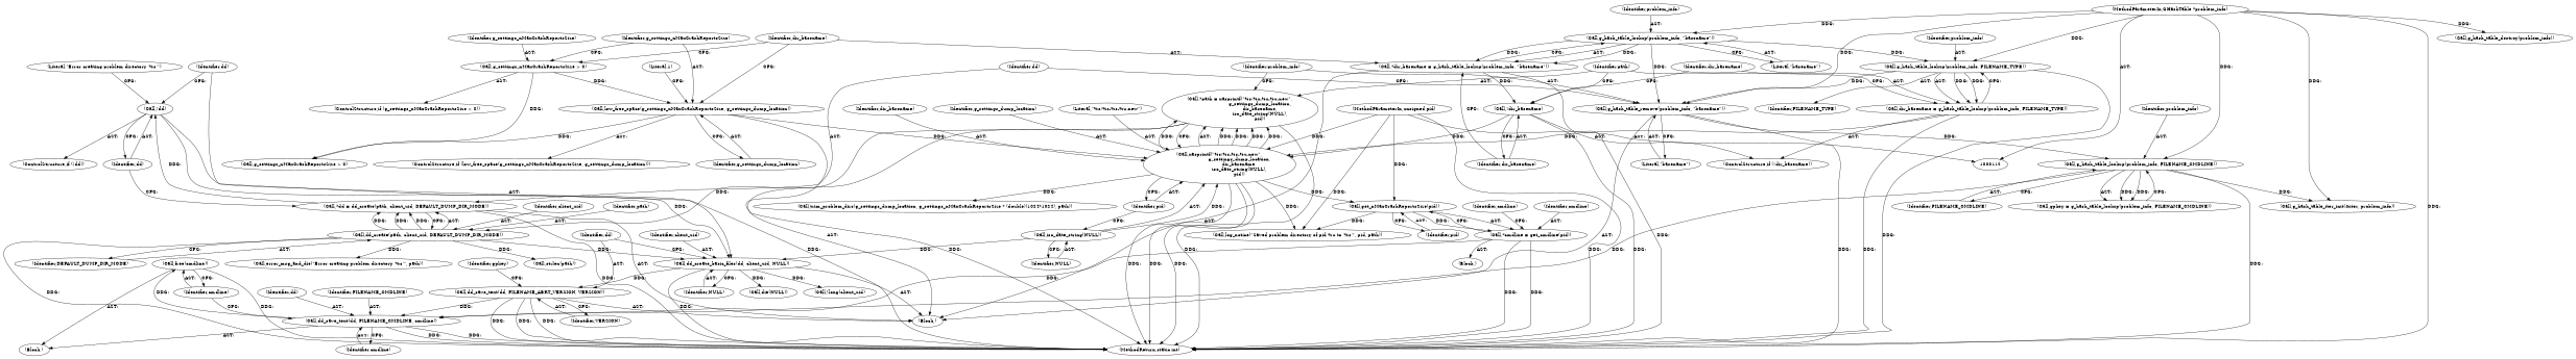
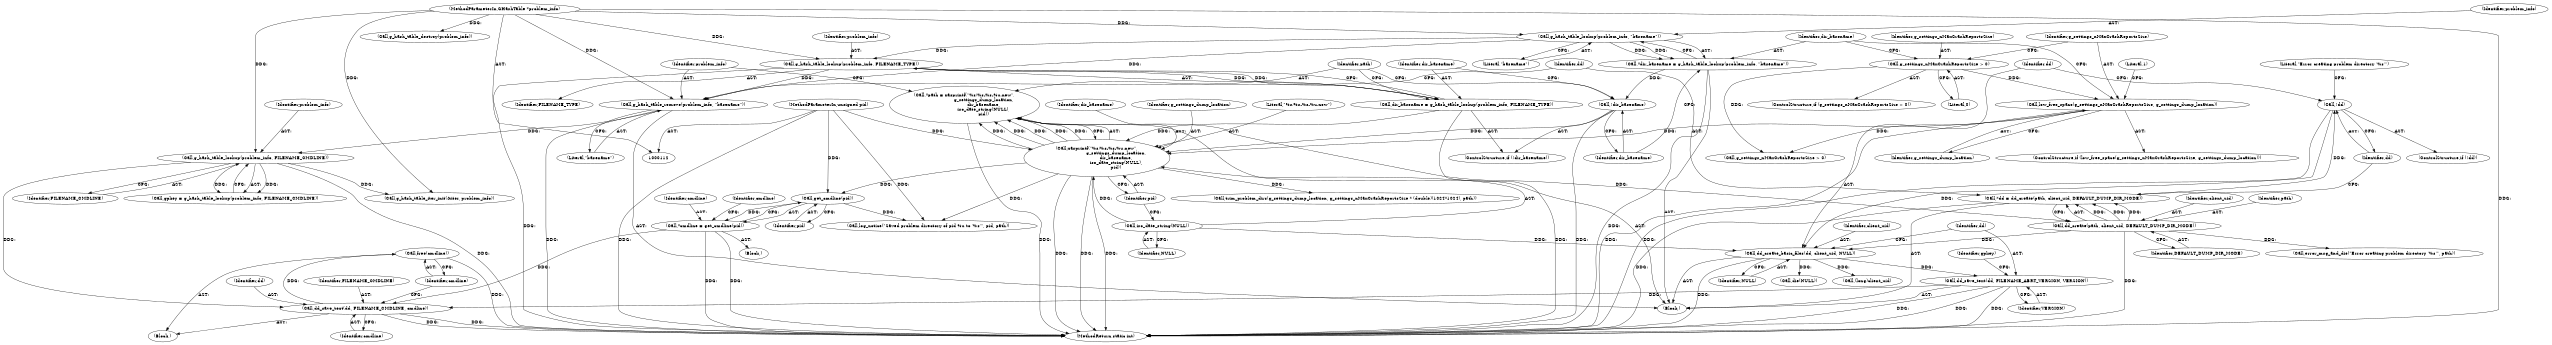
  digraph {
    n1 [label="(Call,free(cmdline))"]
    n2 [label="(MethodReturn,static int)"]
    n3 [label="(Identifier,cmdline)"]
    n4 [label="(Block,)"]
    n5 [label="(Call,dd_save_text(dd, FILENAME_CMDLINE, cmdline))"]
    n6 [label="(Identifier,cmdline)"]
    n7 [label="(Call,dd_save_text(dd, FILENAME_ABRT_VERSION, VERSION))"]
    n8 [label="(Block,)"]
    n9 [label="(Identifier,VERSION)"]
    n10 [label="(Call,dd_create_basic_files(dd, client_uid, NULL))"]
    n11 [label="(Identifier,NULL)"]
    n12 [label="(Call,die(NULL))"]
    n13 [label="(Call,(long)client_uid)"]
    n14 [label="(Call,!dd)"]
    n15 [label="(ControlStructure,if (!dd))"]
    n16 [label="(Identifier,dd)"]
    n17 [label="(Call,*dd = dd_create(path, client_uid, DEFAULT_DUMP_DIR_MODE))"]
    n18 [label="(Call,dd_create(path, client_uid, DEFAULT_DUMP_DIR_MODE))"]
-   n19 [label="(Call,strlen(path))"]
    n20 [label="(Identifier,DEFAULT_DUMP_DIR_MODE)"]
    n21 [label="(Call,error_msg_and_die(\"Error creating problem directory '%s'\", path))"]
    n22 [label="(Call,*path = xasprintf(\"%s/%s-%s-%u.new\",\n                           g_settings_dump_location,\n                           dir_basename,\n                           iso_date_string(NULL),\n                           pid))"]
    n23 [label="(Call,xasprintf(\"%s/%s-%s-%u.new\",\n                           g_settings_dump_location,\n                           dir_basename,\n                           iso_date_string(NULL),\n                           pid))"]
-   n24 [label="(Call,get_nMaxCrashReportsSize(pid))"]
+   n24 [label="(Call,get_cmdline(pid))"]
    n25 [label="(Call,log_notice(\"Saved problem directory of pid %u to '%s'\", pid, path))"]
    n26 [label="(Call,trim_problem_dirs(g_settings_dump_location, g_settings_nMaxCrashReportsSize * (double)(1024*1024), path))"]
    n27 [label="(Identifier,pid)"]
    n28 [label="(Call,*cmdline = get_cmdline(pid))"]
    n29 [label="(Identifier,pid)"]
    n30 [label="(Call,iso_date_string(NULL))"]
    n31 [label="(Call,low_free_space(g_settings_nMaxCrashReportsSize, g_settings_dump_location))"]
    n32 [label="(Call,g_settings_nMaxCrashReportsSize > 0)"]
    n33 [label="(Identifier,g_settings_dump_location)"]
    n34 [label="(ControlStructure,if (low_free_space(g_settings_nMaxCrashReportsSize, g_settings_dump_location)))"]
    n35 [label="(Call,g_settings_nMaxCrashReportsSize > 0)"]
    n36 [label="(ControlStructure,if (g_settings_nMaxCrashReportsSize > 0))"]
+   n37 [label="(Literal,0)"]
    n38 [label="(Call,!dir_basename)"]
    n39 [label="(ControlStructure,if (!dir_basename))"]
    n40 [label="(Identifier,dir_basename)"]
    n41 [label="(Call,*dir_basename = g_hash_table_lookup(problem_info, \"basename\"))"]
    n42 [label="(Call,g_hash_table_lookup(problem_info, \"basename\"))"]
    n43 [label="(Call,g_hash_table_lookup(problem_info, FILENAME_TYPE))"]
    n44 [label="(Call,g_hash_table_remove(problem_info, \"basename\"))"]
    n45 [label="(Literal,\"basename\")"]
    n46 [label="(Call,dir_basename = g_hash_table_lookup(problem_info, FILENAME_TYPE))"]
    n47 [label="(Identifier,FILENAME_TYPE)"]
    n48 [label="(Call,g_hash_table_lookup(problem_info, FILENAME_CMDLINE))"]
    n49 [label="(Literal,\"basename\")"]
    n50 [label="(MethodParameterIn,GHashTable *problem_info)"]
    n51 [label="(Call,g_hash_table_iter_init(&iter, problem_info))"]
    n52 [label="(Call,g_hash_table_destroy(problem_info))"]
    1000112
    n54 [label="(Call,gpkey = g_hash_table_lookup(problem_info, FILENAME_CMDLINE))"]
    n55 [label="(Identifier,FILENAME_CMDLINE)"]
    n56 [label="(Identifier,NULL)"]
    n57 [label="(MethodParameterIn,unsigned pid)"]
    n58 [label="(Block,)"]
    n59 [label="(Identifier,problem_info)"]
    n60 [label="(Identifier,dir_basename)"]
    n61 [label="(Identifier,dd)"]
    n62 [label="(Identifier,dir_basename)"]
    n63 [label="(Identifier,dd)"]
    n64 [label="(Identifier,dd)"]
    n65 [label="(Identifier,client_uid)"]
    n66 [label="(Identifier,dir_basename)"]
    n67 [label="(Identifier,g_settings_nMaxCrashReportsSize)"]
    n68 [label="(Identifier,cmdline)"]
    n69 [label="(Identifier,g_settings_dump_location)"]
    n70 [label="(Identifier,problem_info)"]
    n71 [label="(Literal,1)"]
    n72 [label="(Identifier,client_uid)"]
    n73 [label="(Identifier,dd)"]
    n74 [label="(Identifier,gpkey)"]
    n75 [label="(Literal,\"Error creating problem directory '%s'\")"]
    n76 [label="(Identifier,problem_info)"]
    n77 [label="(Literal,\"%s/%s-%s-%u.new\")"]
    n78 [label="(Identifier,path)"]
    n79 [label="(Identifier,path)"]
    n80 [label="(Identifier,FILENAME_CMDLINE)"]
    n81 [label="(Identifier,cmdline)"]
    n82 [label="(Identifier,g_settings_nMaxCrashReportsSize)"]
    n83 [label="(Identifier,problem_info)"]
    n1 -> n2 [label="DDG: "]
    n1 -> n3 [label="CFG: "]
    n1 -> n4 [label="AST: "]
    n3 -> n1 [label="AST: "]
    n3 -> n5 [label="CFG: "]
    n5 -> n1 [label="DDG: "]
    n5 -> n2 [label="DDG: "]
    n5 -> n2 [label="DDG: "]
    n5 -> n4 [label="AST: "]
    n5 -> n6 [label="CFG: "]
    n6 -> n5 [label="AST: "]
    n7 -> n2 [label="DDG: "]
    n7 -> n2 [label="DDG: "]
    n7 -> n2 [label="DDG: "]
    n7 -> n5 [label="DDG: "]
    n7 -> n8 [label="AST: "]
    n7 -> n9 [label="CFG: "]
    n9 -> n7 [label="AST: "]
    n10 -> n2 [label="DDG: "]
    n10 -> n7 [label="DDG: "]
    n10 -> n8 [label="AST: "]
    n10 -> n11 [label="CFG: "]
    n10 -> n12 [label="DDG: "]
    n10 -> n13 [label="DDG: "]
    n11 -> n10 [label="AST: "]
    n14 -> n2 [label="DDG: "]
    n14 -> n10 [label="DDG: "]
    n14 -> n15 [label="AST: "]
    n14 -> n16 [label="CFG: "]
    n16 -> n14 [label="AST: "]
    n16 -> n17 [label="CFG: "]
    n17 -> n2 [label="DDG: "]
    n17 -> n8 [label="AST: "]
    n17 -> n14 [label="DDG: "]
    n17 -> n18 [label="CFG: "]
    n18 -> n2 [label="DDG: "]
    n18 -> n10 [label="DDG: "]
    n18 -> n17 [label="AST: "]
    n18 -> n17 [label="DDG: "]
    n18 -> n17 [label="DDG: "]
    n18 -> n17 [label="DDG: "]
-   n18 -> n19 [label="DDG: "]
    n18 -> n20 [label="CFG: "]
    n18 -> n21 [label="DDG: "]
    n20 -> n18 [label="AST: "]
    n22 -> n2 [label="DDG: "]
    n22 -> n8 [label="AST: "]
    n22 -> n18 [label="DDG: "]
    n22 -> n23 [label="CFG: "]
    n23 -> n2 [label="DDG: "]
    n23 -> n2 [label="DDG: "]
    n23 -> n2 [label="DDG: "]
    n23 -> n22 [label="AST: "]
    n23 -> n22 [label="DDG: "]
    n23 -> n22 [label="DDG: "]
    n23 -> n22 [label="DDG: "]
    n23 -> n22 [label="DDG: "]
    n23 -> n22 [label="DDG: "]
    n23 -> n24 [label="DDG: "]
    n23 -> n25 [label="DDG: "]
    n23 -> n26 [label="DDG: "]
    n23 -> n27 [label="CFG: "]
    n24 -> n25 [label="DDG: "]
    n24 -> n28 [label="AST: "]
    n24 -> n28 [label="DDG: "]
    n24 -> n29 [label="CFG: "]
    n27 -> n23 [label="AST: "]
    n27 -> n30 [label="CFG: "]
    n28 -> n2 [label="DDG: "]
    n28 -> n2 [label="DDG: "]
    n28 -> n5 [label="DDG: "]
    n28 -> n24 [label="CFG: "]
    n28 -> n58 [label="AST: "]
    n29 -> n24 [label="AST: "]
    n30 -> n10 [label="DDG: "]
    n30 -> n23 [label="AST: "]
    n30 -> n23 [label="DDG: "]
    n30 -> n56 [label="CFG: "]
    n31 -> n2 [label="DDG: "]
    n31 -> n23 [label="DDG: "]
    n31 -> n32 [label="DDG: "]
    n31 -> n33 [label="CFG: "]
    n31 -> n34 [label="AST: "]
    n33 -> n31 [label="AST: "]
    n35 -> n31 [label="DDG: "]
    n35 -> n32 [label="DDG: "]
    n35 -> n36 [label="AST: "]
+   n35 -> n37 [label="CFG: "]
+   n37 -> n35 [label="AST: "]
    n38 -> n2 [label="DDG: "]
    n38 -> n23 [label="DDG: "]
    n38 -> n39 [label="AST: "]
    n38 -> n40 [label="CFG: "]
    n40 -> n38 [label="AST: "]
    n40 -> n41 [label="CFG: "]
    n41 -> n2 [label="DDG: "]
    n41 -> n8 [label="AST: "]
    n41 -> n38 [label="DDG: "]
    n41 -> n42 [label="CFG: "]
    n42 -> n41 [label="AST: "]
    n42 -> n41 [label="DDG: "]
    n42 -> n41 [label="DDG: "]
    n42 -> n43 [label="DDG: "]
    n42 -> n44 [label="DDG: "]
    n42 -> n45 [label="CFG: "]
    n43 -> n2 [label="DDG: "]
    n43 -> n44 [label="DDG: "]
    n43 -> n46 [label="AST: "]
    n43 -> n46 [label="DDG: "]
    n43 -> n46 [label="DDG: "]
    n43 -> n47 [label="AST: "]
    n44 -> n2 [label="DDG: "]
    n44 -> n8 [label="AST: "]
    n44 -> n48 [label="DDG: "]
    n44 -> n49 [label="CFG: "]
    n45 -> n42 [label="AST: "]
    n46 -> n2 [label="DDG: "]
    n46 -> n23 [label="DDG: "]
    n46 -> n39 [label="AST: "]
    n46 -> n43 [label="CFG: "]
    n48 -> n2 [label="DDG: "]
    n48 -> n5 [label="DDG: "]
    n48 -> n51 [label="DDG: "]
    n48 -> n54 [label="AST: "]
    n48 -> n54 [label="DDG: "]
    n48 -> n54 [label="DDG: "]
    n48 -> n55 [label="CFG: "]
    n49 -> n44 [label="AST: "]
    n50 -> n2 [label="DDG: "]
    n50 -> n42 [label="DDG: "]
    n50 -> n43 [label="DDG: "]
    n50 -> n44 [label="DDG: "]
    n50 -> n48 [label="DDG: "]
    n50 -> n51 [label="DDG: "]
    n50 -> n52 [label="DDG: "]
    n50 -> 1000112 [label="AST: "]
    n54 -> n48 [label="CFG: "]
    n55 -> n48 [label="AST: "]
    n56 -> n30 [label="AST: "]
    n57 -> n2 [label="DDG: "]
    n57 -> n23 [label="DDG: "]
    n57 -> n24 [label="DDG: "]
    n57 -> n25 [label="DDG: "]
    n57 -> 1000112 [label="AST: "]
    n59 -> n48 [label="AST: "]
    n60 -> n23 [label="AST: "]
    n61 -> n7 [label="AST: "]
    n61 -> n10 [label="CFG: "]
    n62 -> n38 [label="CFG: "]
    n62 -> n46 [label="AST: "]
    n63 -> n5 [label="AST: "]
    n64 -> n17 [label="AST: "]
    n64 -> n44 [label="CFG: "]
    n65 -> n10 [label="AST: "]
    n66 -> n31 [label="CFG: "]
    n66 -> n35 [label="CFG: "]
    n66 -> n41 [label="AST: "]
    n67 -> n31 [label="AST: "]
    n67 -> n35 [label="CFG: "]
    n68 -> n28 [label="CFG: "]
    n69 -> n23 [label="AST: "]
    n70 -> n43 [label="AST: "]
    n71 -> n31 [label="CFG: "]
    n72 -> n18 [label="AST: "]
    n73 -> n10 [label="AST: "]
    n73 -> n14 [label="CFG: "]
    n74 -> n7 [label="CFG: "]
    n75 -> n14 [label="CFG: "]
    n76 -> n42 [label="AST: "]
    n77 -> n23 [label="AST: "]
    n78 -> n22 [label="AST: "]
    n78 -> n38 [label="CFG: "]
    n78 -> n46 [label="CFG: "]
    n79 -> n18 [label="AST: "]
    n80 -> n5 [label="AST: "]
    n81 -> n28 [label="AST: "]
    n82 -> n35 [label="AST: "]
    n83 -> n22 [label="CFG: "]
    n83 -> n44 [label="AST: "]
  }
